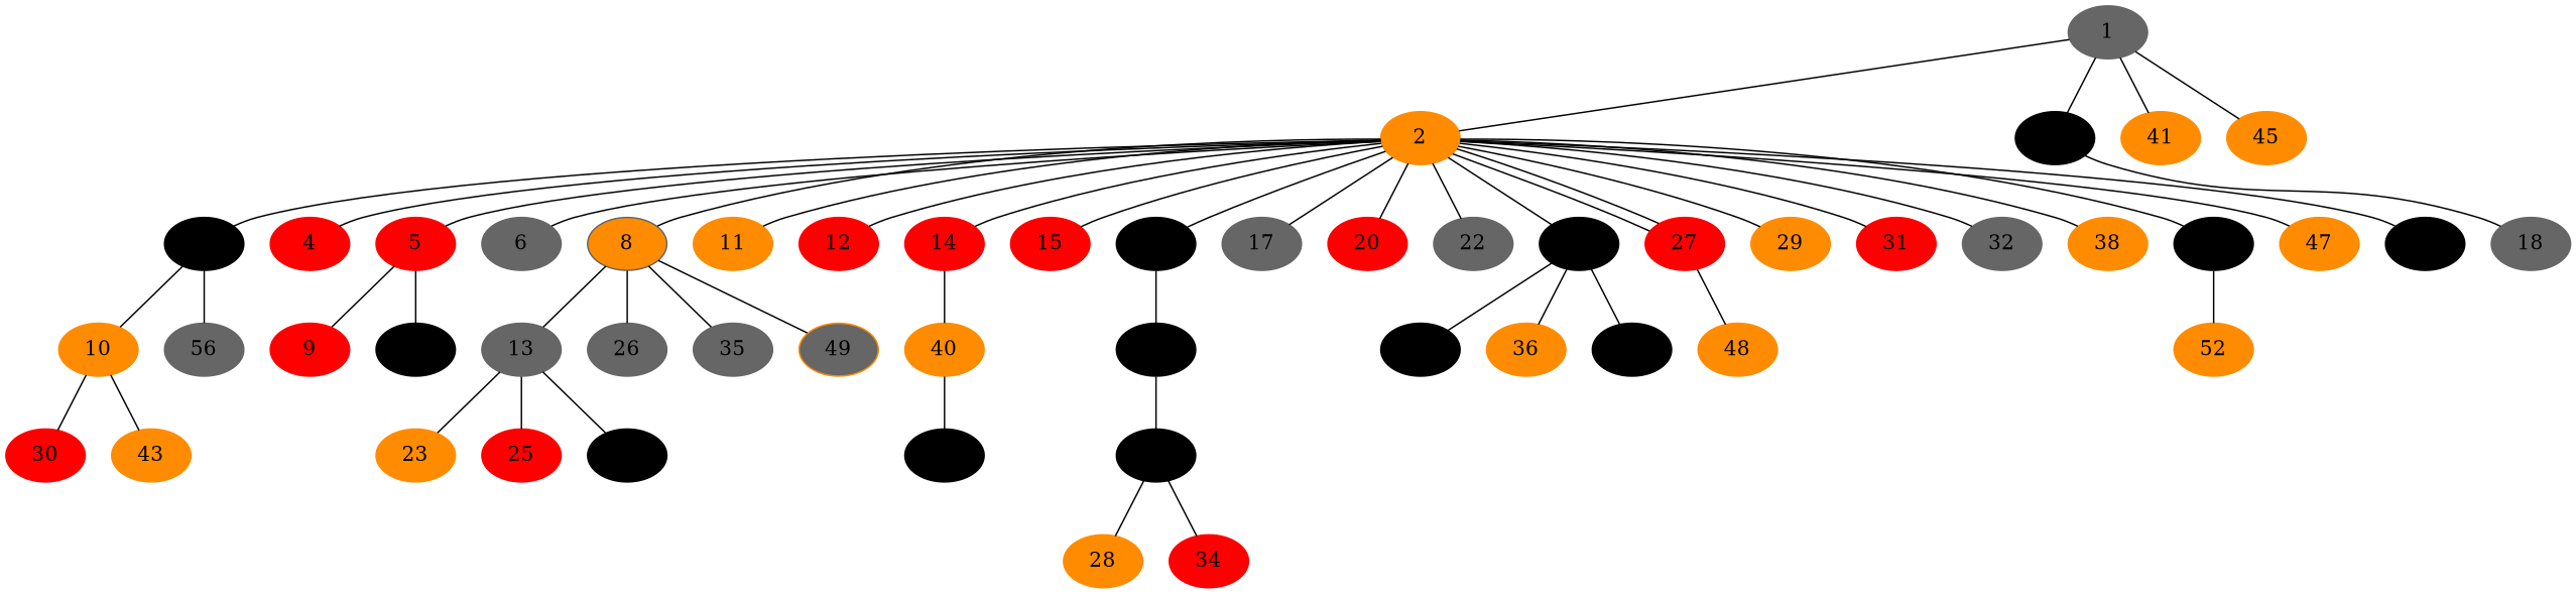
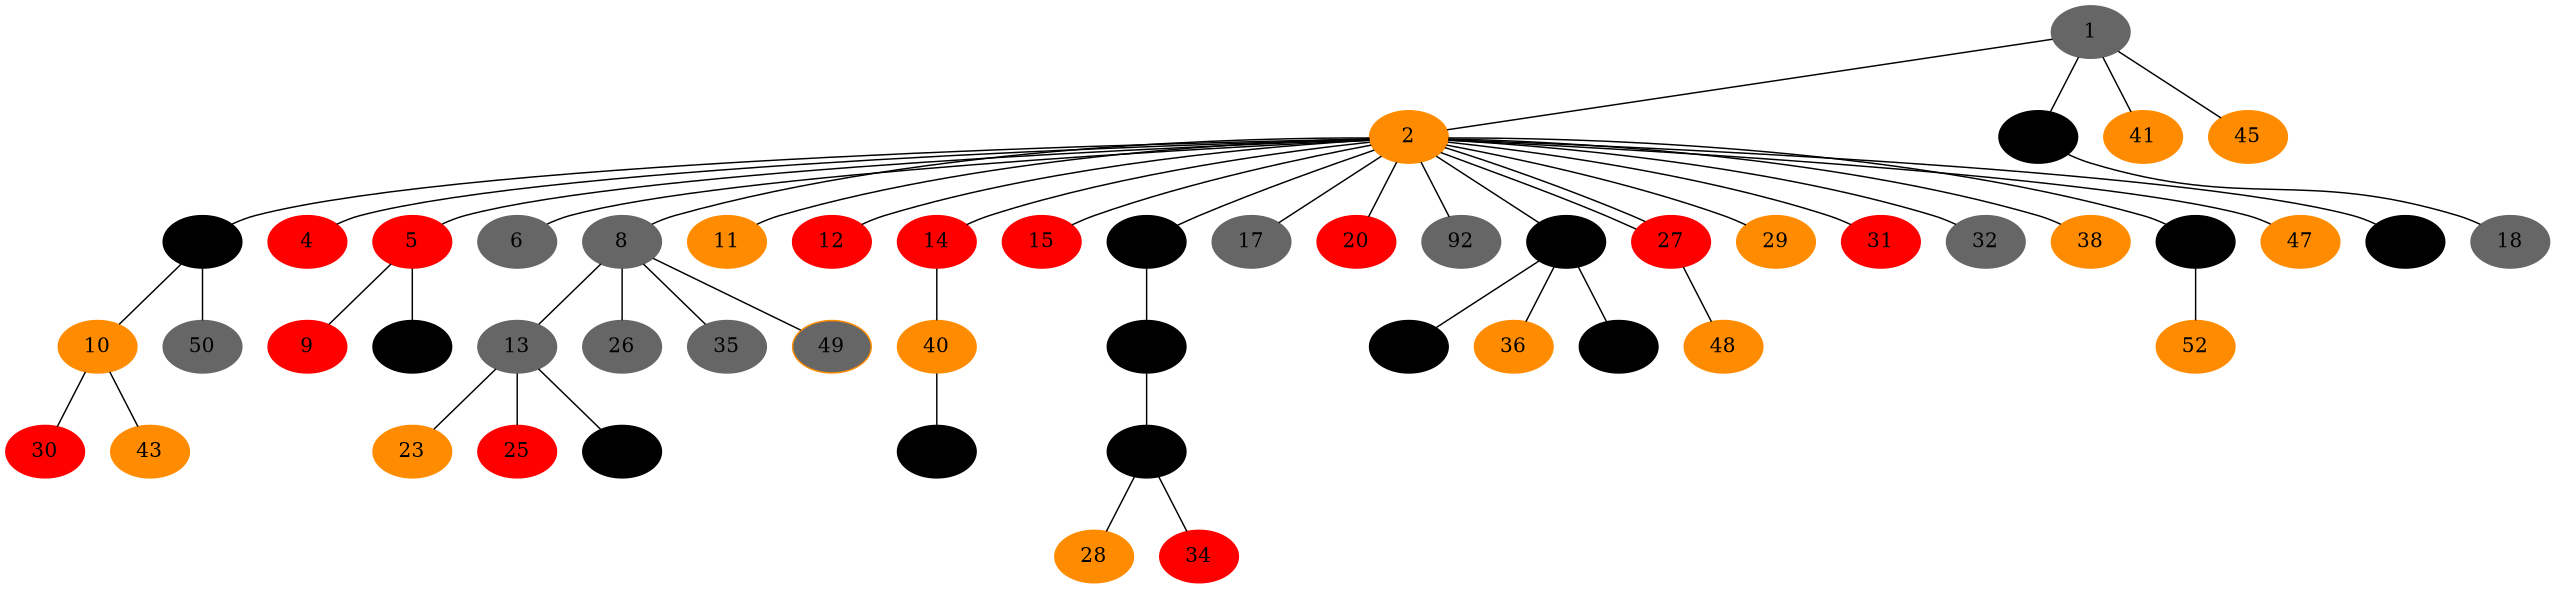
  graph {
    node [color=darkorange style=filled]
    1 [color=gray40]
    2
    7 [color=black]
    41
    45
    3 [color=black]
    4 [color=red]
    5 [color=red]
    6 [color=gray40]
-   8 [color=gray40 fillcolor=darkorange]
+   8 [color=gray40]
    11
    12 [color=red]
    14 [color=red]
    15 [color=red]
    16 [color=black]
    17 [color=gray40]
    20 [color=red]
-   22 [color=gray40]
+   22 [color=gray40 label=92]
    24 [color=black]
    27 [color=red]
    29
    31 [color=red]
    32 [color=gray40]
    38
    46 [color=black]
    47
    51 [color=black]
    18 [color=gray40]
    10
-   50 [color=gray40 label=56]
+   50 [color=gray40]
    9 [color=red]
    53 [color=black]
    13 [color=gray40]
    26 [color=gray40]
    35 [color=gray40]
    49 [fillcolor=gray40]
    40
    19 [color=black]
    33 [color=black]
    36
    39 [color=black]
    48
    52
    30 [color=red]
    43
    23
    25 [color=red]
    37 [color=black]
    54 [color=black]
    21 [color=black]
    28
    34 [color=red]
    1 -- 2
    1 -- 7
    1 -- 41
    1 -- 45
    2 -- 3
    2 -- 4
    2 -- 5
    2 -- 6
    2 -- 8
    2 -- 11
    2 -- 12
    2 -- 14
    2 -- 15
    2 -- 16
    2 -- 17
    2 -- 20
    2 -- 22
    2 -- 24
    2 -- 27
    2 -- 27
    2 -- 29
    2 -- 31
    2 -- 32
    2 -- 38
    2 -- 46
    2 -- 47
    2 -- 51
    7 -- 18
    3 -- 10
    3 -- 50
    5 -- 9
    5 -- 53
    8 -- 13
    8 -- 26
    8 -- 35
    8 -- 49
    14 -- 40
    16 -- 19
    24 -- 33
    24 -- 36
    24 -- 39
    27 -- 48
    46 -- 52
    10 -- 30
    10 -- 43
    13 -- 23
    13 -- 25
    13 -- 37
    40 -- 54
    19 -- 21
    21 -- 28
    21 -- 34
  }
